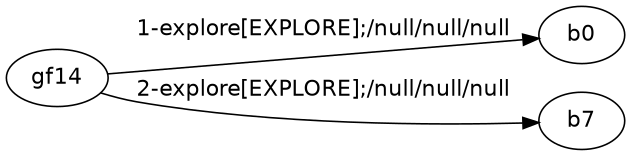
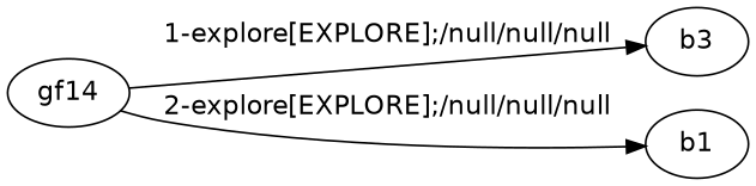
  digraph {
    fontname="DejaVu Sans"
    rankdir=LR
    node [fontname="DejaVu Sans"]
    edge [fontname="DejaVu Sans"]
    gf14
-   b0
-   b1 [label=b7]
+   b0 [label=b3]
+   b1
    gf14 -> b0 [label="1-explore[EXPLORE];/null/null/null"]
    gf14 -> b1 [label="2-explore[EXPLORE];/null/null/null"]
  }
